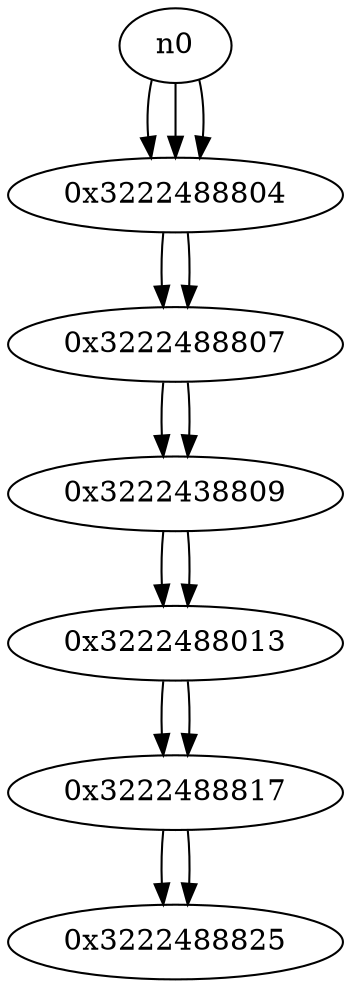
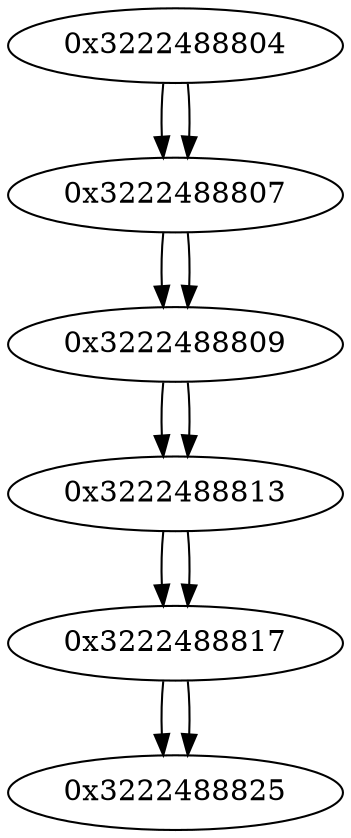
  digraph {
    n1 [label="0x3222488804"]
    n2 [label="0x3222488807"]
-   n3 [label="0x3222438809"]
-   n4 [label="0x3222488013"]
+   n3 [label="0x3222488809"]
+   n4 [label="0x3222488813"]
    n5 [label="0x3222488817"]
    n6 [label="0x3222488825"]
-   n0
    n1 -> n2
    n1 -> n2
    n2 -> n3
    n2 -> n3
    n3 -> n4
    n3 -> n4
    n4 -> n5
    n4 -> n5
    n5 -> n6
    n5 -> n6
-   n0 -> n1
-   n0 -> n1
-   n0 -> n1
  }
